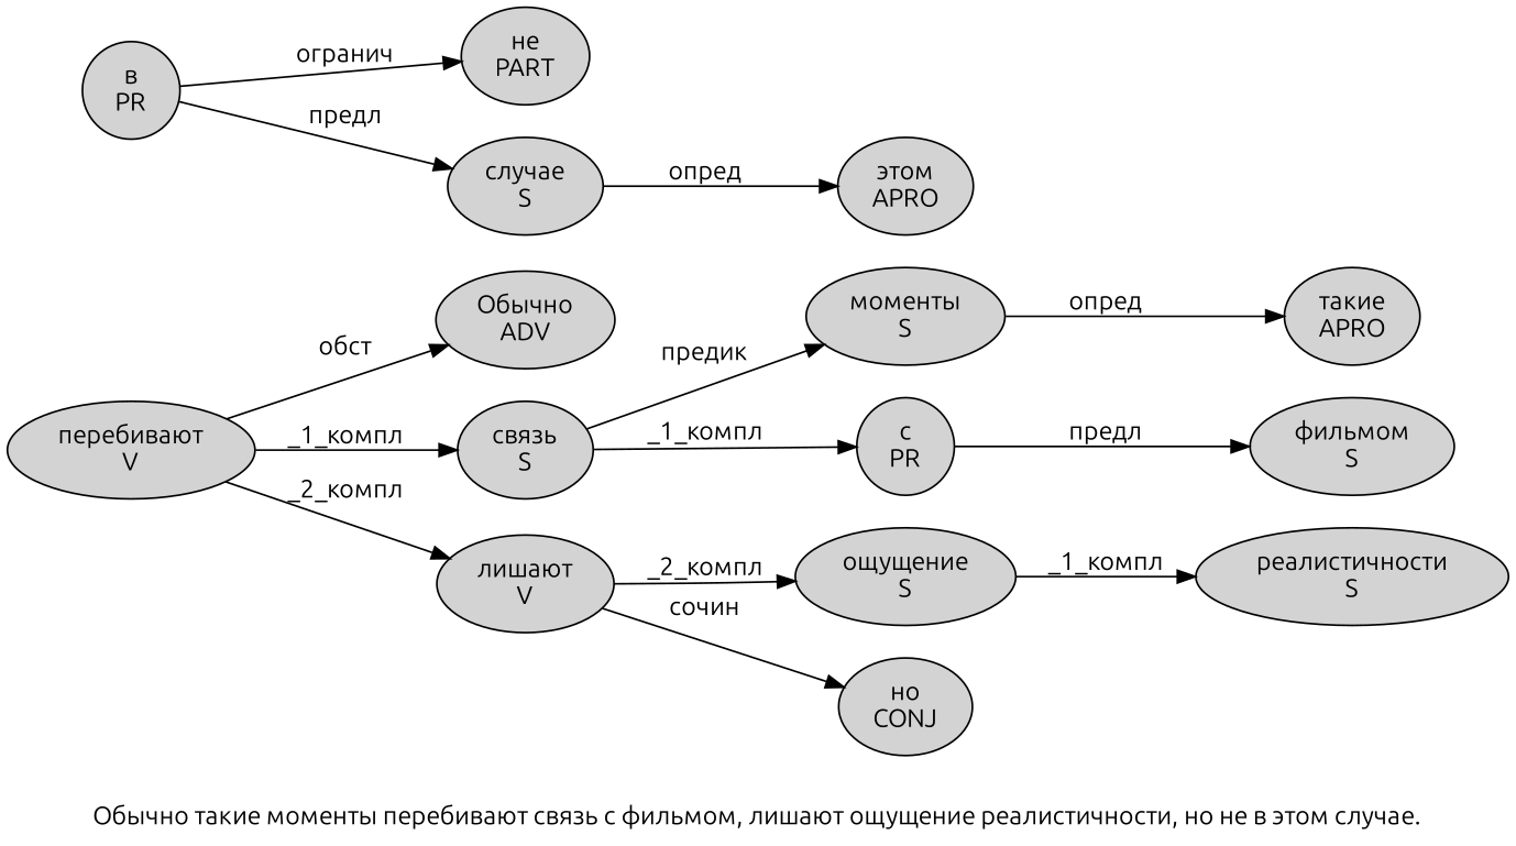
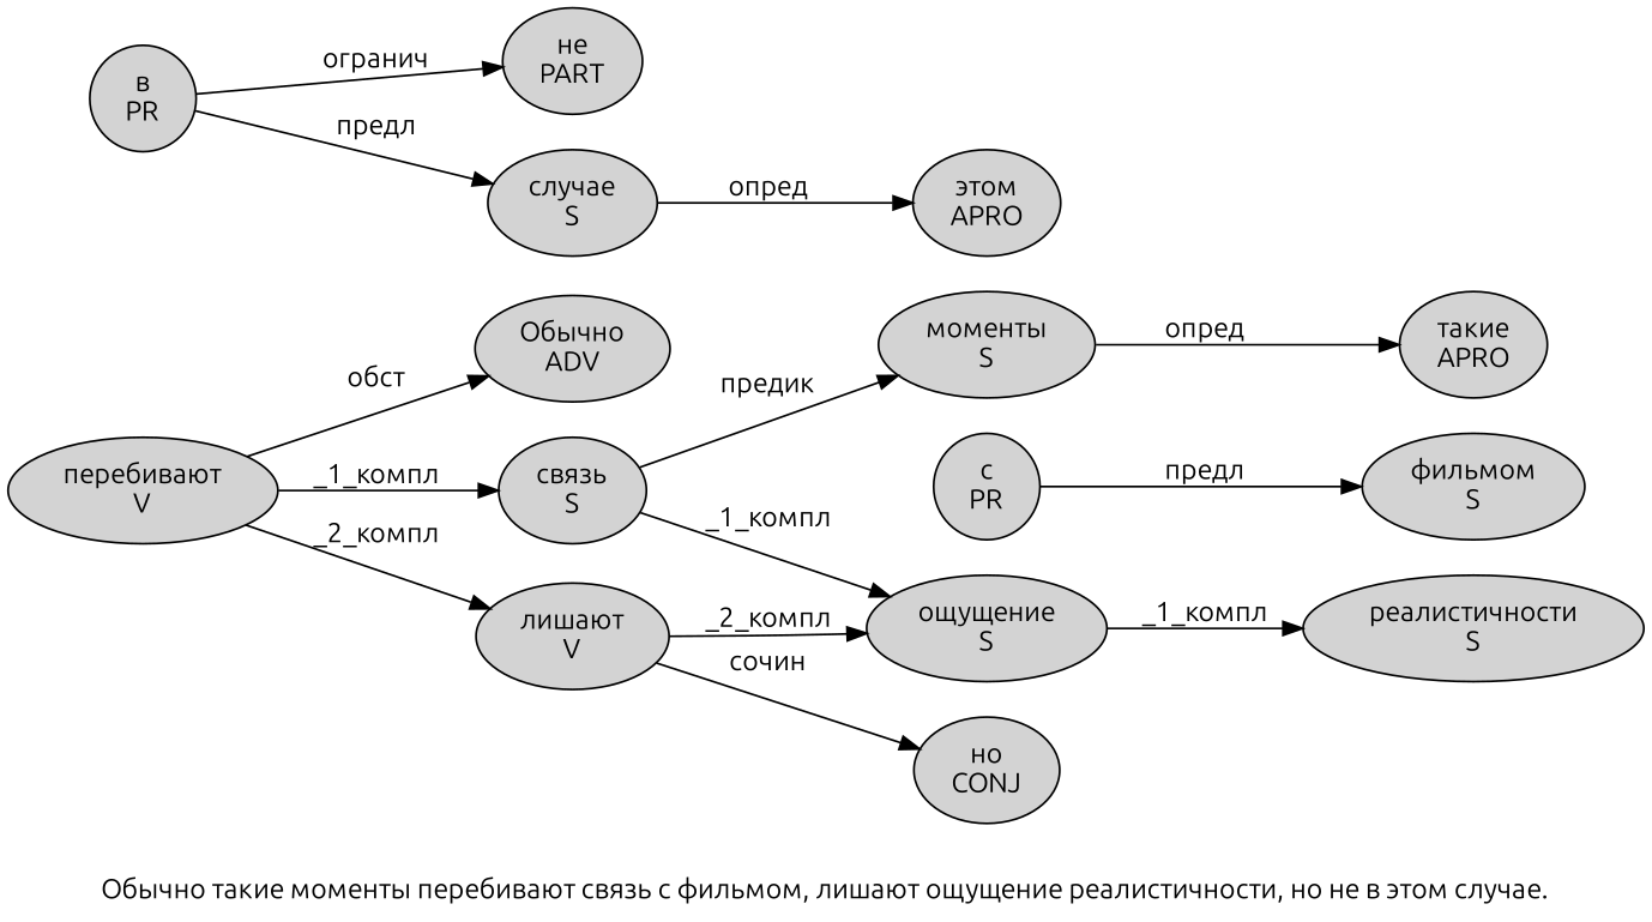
  digraph {
    fontname=Ubuntu
    label="Обычно такие моменты перебивают связь с фильмом, лишают ощущение реалистичности, но не в этом случае."
    rankdir=LR
    node [fillcolor=lightgray fontname=Ubuntu penwidth=1 shape=ellipse style=filled]
    edge [fontname=Ubuntu]
    n1 [label="Обычно\nADV"]
    n2 [label="такие\nAPRO"]
    n3 [label="моменты\nS"]
    n4 [label="перебивают\nV"]
    n5 [label="связь\nS"]
    n6 [label="лишают\nV"]
    n7 [label="с\nPR"]
    n8 [label="ощущение\nS"]
    n9 [label="но\nCONJ"]
    n10 [label="фильмом\nS"]
    n11 [label="реалистичности\nS"]
    n12 [label="не\nPART"]
    n13 [label="в\nPR"]
    n14 [label="случае\nS"]
    n15 [label="этом\nAPRO"]
    n3 -> n2 [label="опред"]
    n4 -> n1 [label="обст"]
    n4 -> n5 [label="_1_компл"]
    n4 -> n6 [label="_2_компл"]
    n5 -> n3 [label="предик"]
-   n5 -> n7 [label="_1_компл"]
+   n5 -> n8 [label="_1_компл"]
    n6 -> n8 [label="_2_компл"]
    n6 -> n9 [label="сочин"]
    n7 -> n10 [label="предл"]
    n8 -> n11 [label="_1_компл"]
    n13 -> n12 [label="огранич"]
    n13 -> n14 [label="предл"]
    n14 -> n15 [label="опред"]
  }
